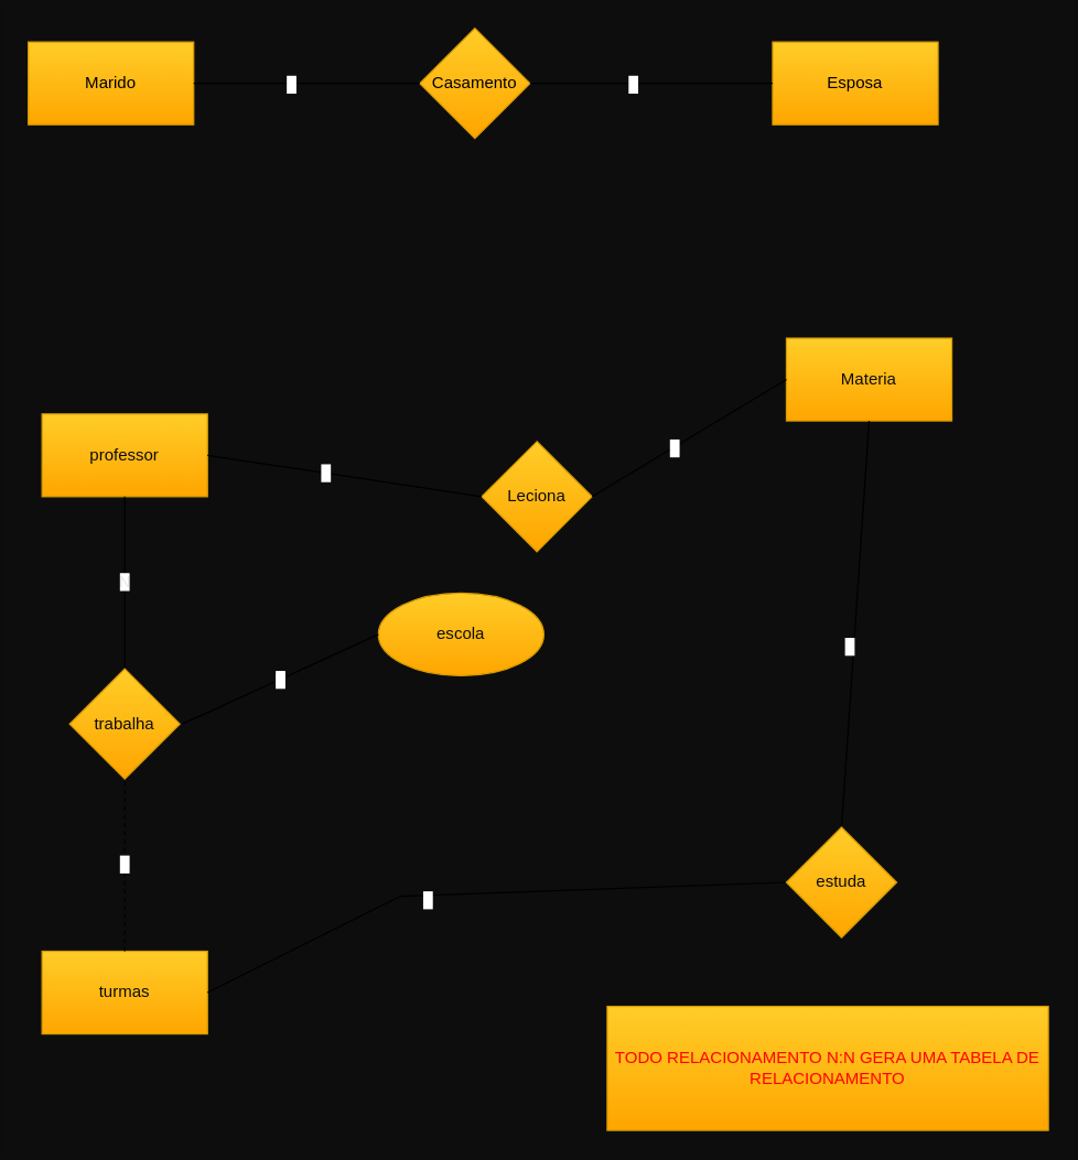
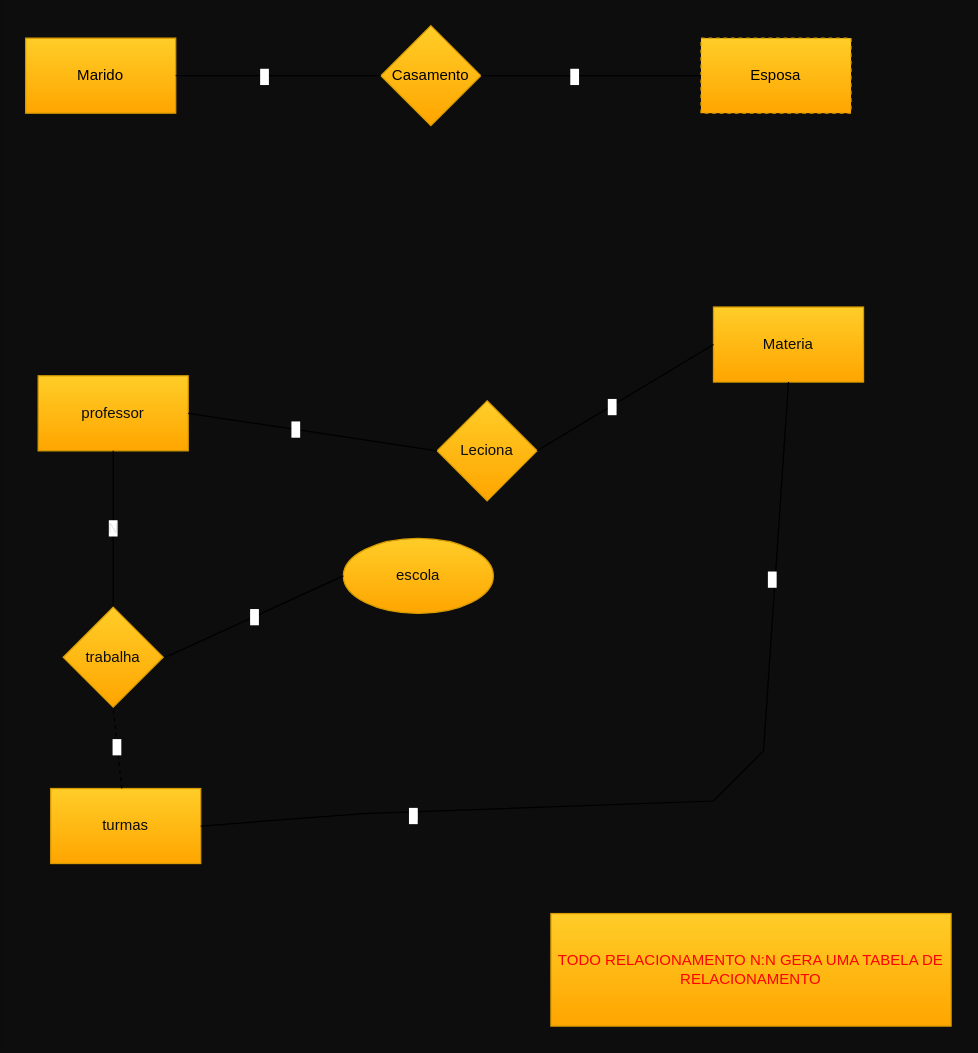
  <mxCell id="0" />
  <mxCell id="1" parent="0" />
  <mxCell id="2" value="Marido" style="rounded=0;whiteSpace=wrap;html=1;fillColor=#ffcd28;strokeColor=#d79b00;gradientColor=#ffa500;" vertex="1" parent="1"><mxGeometry x="20" y="30" width="120" height="60" as="geometry" /></mxCell>
- <mxCell id="3" value="Esposa" style="rounded=0;whiteSpace=wrap;html=1;fillColor=#ffcd28;strokeColor=#d79b00;gradientColor=#ffa500;" vertex="1" parent="1"><mxGeometry x="560" y="30" width="120" height="60" as="geometry" /></mxCell>
+ <mxCell id="3" value="Esposa" style="rounded=0;whiteSpace=wrap;html=1;fillColor=#ffcd28;strokeColor=#d79b00;gradientColor=#ffa500;dashed=1;" vertex="1" parent="1"><mxGeometry x="560" y="30" width="120" height="60" as="geometry" /></mxCell>
  <mxCell id="4" value="Casamento" style="rhombus;whiteSpace=wrap;html=1;fillColor=#ffcd28;strokeColor=#d79b00;gradientColor=#ffa500;" vertex="1" parent="1"><mxGeometry x="304" y="20" width="80" height="80" as="geometry" /></mxCell>
  <mxCell id="5" value="" style="endArrow=none;html=1;rounded=0;fontColor=#0D0D0D;entryX=0;entryY=0.5;entryDx=0;entryDy=0;exitX=1;exitY=0.5;exitDx=0;exitDy=0;" edge="1" parent="1" source="4" target="3"><mxGeometry width="50" height="50" relative="1" as="geometry"><mxPoint x="450" y="360" as="sourcePoint" /><mxPoint x="500" y="310" as="targetPoint" /><Array as="points" /></mxGeometry></mxCell>
  <mxCell id="6" value="1" style="edgeLabel;html=1;align=center;verticalAlign=middle;resizable=0;points=[];fontColor=#FFFFFF;" vertex="1" connectable="0" parent="5"><mxGeometry x="-0.159" relative="1" as="geometry"><mxPoint as="offset" /></mxGeometry></mxCell>
  <mxCell id="7" value="" style="endArrow=none;html=1;rounded=0;fontColor=#0D0D0D;entryX=0;entryY=0.5;entryDx=0;entryDy=0;exitX=1;exitY=0.5;exitDx=0;exitDy=0;" edge="1" parent="1" source="2" target="4"><mxGeometry width="50" height="50" relative="1" as="geometry"><mxPoint x="450" y="360" as="sourcePoint" /><mxPoint x="500" y="310" as="targetPoint" /><Array as="points" /></mxGeometry></mxCell>
  <mxCell id="8" value="1" style="edgeLabel;html=1;align=center;verticalAlign=middle;resizable=0;points=[];fontColor=#FFFFFF;" vertex="1" connectable="0" parent="7"><mxGeometry x="-0.146" relative="1" as="geometry"><mxPoint as="offset" /></mxGeometry></mxCell>
  <mxCell id="9" value="professor" style="rounded=0;whiteSpace=wrap;html=1;fillColor=#ffcd28;strokeColor=#d79b00;gradientColor=#ffa500;fontColor=#0D0D0D;" vertex="1" parent="1"><mxGeometry x="30" y="300" width="120" height="60" as="geometry" /></mxCell>
  <mxCell id="10" value="Materia" style="rounded=0;whiteSpace=wrap;html=1;fillColor=#ffcd28;strokeColor=#d79b00;gradientColor=#ffa500;fontColor=#0D0D0D;" vertex="1" parent="1"><mxGeometry x="570" y="245" width="120" height="60" as="geometry" /></mxCell>
  <mxCell id="11" value="Leciona" style="rhombus;whiteSpace=wrap;html=1;fillColor=#ffcd28;strokeColor=#d79b00;gradientColor=#ffa500;fontColor=#0D0D0D;" vertex="1" parent="1"><mxGeometry x="349" y="320" width="80" height="80" as="geometry" /></mxCell>
  <mxCell id="12" value="" style="endArrow=none;html=1;rounded=0;fontColor=#0D0D0D;entryX=0;entryY=0.5;entryDx=0;entryDy=0;exitX=1;exitY=0.5;exitDx=0;exitDy=0;" edge="1" parent="1" source="11" target="10"><mxGeometry width="50" height="50" relative="1" as="geometry"><mxPoint x="460" y="630" as="sourcePoint" /><mxPoint x="510" y="580" as="targetPoint" /><Array as="points" /></mxGeometry></mxCell>
  <mxCell id="13" value="N" style="edgeLabel;html=1;align=center;verticalAlign=middle;resizable=0;points=[];fontColor=#FFFFFF;" vertex="1" connectable="0" parent="12"><mxGeometry x="-0.159" relative="1" as="geometry"><mxPoint as="offset" /></mxGeometry></mxCell>
  <mxCell id="14" value="" style="endArrow=none;html=1;rounded=0;fontColor=#0D0D0D;entryX=0;entryY=0.5;entryDx=0;entryDy=0;exitX=1;exitY=0.5;exitDx=0;exitDy=0;" edge="1" parent="1" source="9" target="11"><mxGeometry width="50" height="50" relative="1" as="geometry"><mxPoint x="460" y="630" as="sourcePoint" /><mxPoint x="510" y="580" as="targetPoint" /><Array as="points" /></mxGeometry></mxCell>
  <mxCell id="15" value="1&lt;br&gt;" style="edgeLabel;html=1;align=center;verticalAlign=middle;resizable=0;points=[];fontColor=#FFFFFF;" vertex="1" connectable="0" parent="14"><mxGeometry x="-0.146" relative="1" as="geometry"><mxPoint as="offset" /></mxGeometry></mxCell>
  <mxCell id="16" value="TODO RELACIONAMENTO N:N GERA UMA TABELA DE RELACIONAMENTO" style="text;strokeColor=#d79b00;align=center;fillColor=#ffcd28;html=1;verticalAlign=middle;whiteSpace=wrap;rounded=0;gradientColor=#ffa500;fontColor=#FF0000;" vertex="1" parent="1"><mxGeometry x="440" y="730" width="320" height="90" as="geometry" /></mxCell>
  <mxCell id="17" value="N" style="endArrow=none;html=1;rounded=0;fontColor=#E6E6E6;entryX=0.5;entryY=1;entryDx=0;entryDy=0;startArrow=none;" edge="1" parent="1" source="19" target="9"><mxGeometry width="50" height="50" relative="1" as="geometry"><mxPoint x="90" y="470" as="sourcePoint" /><mxPoint x="115" y="410" as="targetPoint" /><Array as="points" /></mxGeometry></mxCell>
- <mxCell id="18" value="turmas" style="whiteSpace=wrap;html=1;fillColor=#ffcd28;gradientColor=#ffa500;strokeColor=#d79b00;fontColor=#0D0D0D;" vertex="1" parent="1"><mxGeometry x="30" y="690" width="120" height="60" as="geometry" /></mxCell>
+ <mxCell id="18" value="turmas" style="whiteSpace=wrap;html=1;fillColor=#ffcd28;gradientColor=#ffa500;strokeColor=#d79b00;fontColor=#0D0D0D;" vertex="1" parent="1"><mxGeometry x="40" y="630" width="120" height="60" as="geometry" /></mxCell>
  <mxCell id="19" value="trabalha" style="rhombus;whiteSpace=wrap;html=1;fillColor=#ffcd28;gradientColor=#ffa500;strokeColor=#d79b00;fontColor=#0D0D0D;" vertex="1" parent="1"><mxGeometry x="50" y="485" width="80" height="80" as="geometry" /></mxCell>
  <mxCell id="20" value="N" style="endArrow=none;html=1;rounded=0;fontColor=#FFFFFF;entryX=0.5;entryY=1;entryDx=0;entryDy=0;dashed=1;" edge="1" parent="1" source="18" target="19"><mxGeometry width="50" height="50" relative="1" as="geometry"><mxPoint x="560" y="490" as="sourcePoint" /><mxPoint x="610" y="440" as="targetPoint" /></mxGeometry></mxCell>
  <mxCell id="21" value="escola" style="ellipse;whiteSpace=wrap;html=1;fillColor=#ffcd28;gradientColor=#ffa500;strokeColor=#d79b00;fontColor=#0D0D0D;" vertex="1" parent="1"><mxGeometry x="274" y="430" width="120" height="60" as="geometry" /></mxCell>
  <mxCell id="22" value="N" style="endArrow=none;html=1;rounded=0;fontColor=#FFFFFF;exitX=1;exitY=0.5;exitDx=0;exitDy=0;entryX=0;entryY=0.5;entryDx=0;entryDy=0;" edge="1" parent="1" target="21"><mxGeometry width="50" height="50" relative="1" as="geometry"><mxPoint x="132" y="525" as="sourcePoint" /><mxPoint x="276" y="525" as="targetPoint" /></mxGeometry></mxCell>
  <mxCell id="23" value="" style="endArrow=none;html=1;rounded=0;fontColor=#0D0D0D;exitX=1;exitY=0.5;exitDx=0;exitDy=0;entryX=0.5;entryY=1;entryDx=0;entryDy=0;" edge="1" parent="1" source="18" target="10"><mxGeometry width="50" height="50" relative="1" as="geometry"><mxPoint x="380" y="470" as="sourcePoint" /><mxPoint x="430" y="420" as="targetPoint" /><Array as="points"><mxPoint x="290" y="650" /><mxPoint x="570" y="640" /><mxPoint x="610" y="600" /></Array></mxGeometry></mxCell>
  <mxCell id="24" value="N" style="edgeLabel;html=1;align=center;verticalAlign=middle;resizable=0;points=[];fontColor=#FFFFFF;" vertex="1" connectable="0" parent="23"><mxGeometry x="0.585" y="3" relative="1" as="geometry"><mxPoint as="offset" /></mxGeometry></mxCell>
  <mxCell id="25" value="N" style="edgeLabel;html=1;align=center;verticalAlign=middle;resizable=0;points=[];fontColor=#FFFFFF;" vertex="1" connectable="0" parent="23"><mxGeometry x="-0.554" y="-3" relative="1" as="geometry"><mxPoint as="offset" /></mxGeometry></mxCell>
- <mxCell id="26" value="&lt;font color=&quot;#0d0d0d&quot;&gt;estuda&lt;/font&gt;" style="rhombus;whiteSpace=wrap;html=1;fillColor=#ffcd28;gradientColor=#ffa500;strokeColor=#d79b00;" vertex="1" parent="1"><mxGeometry x="570" y="600" width="80" height="80" as="geometry" /></mxCell>
